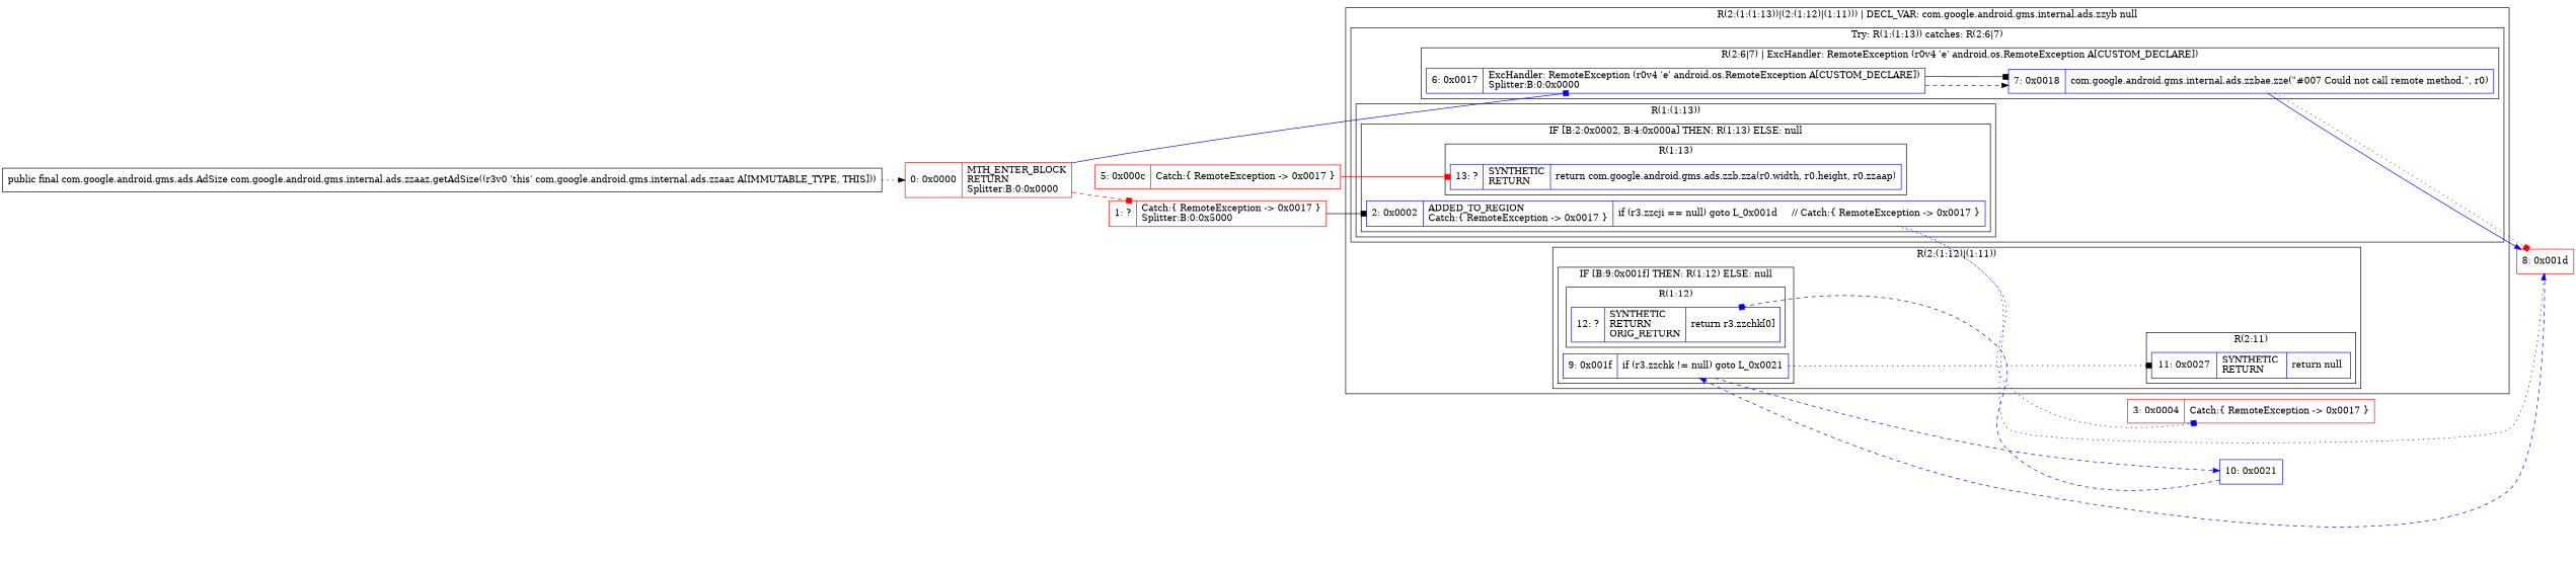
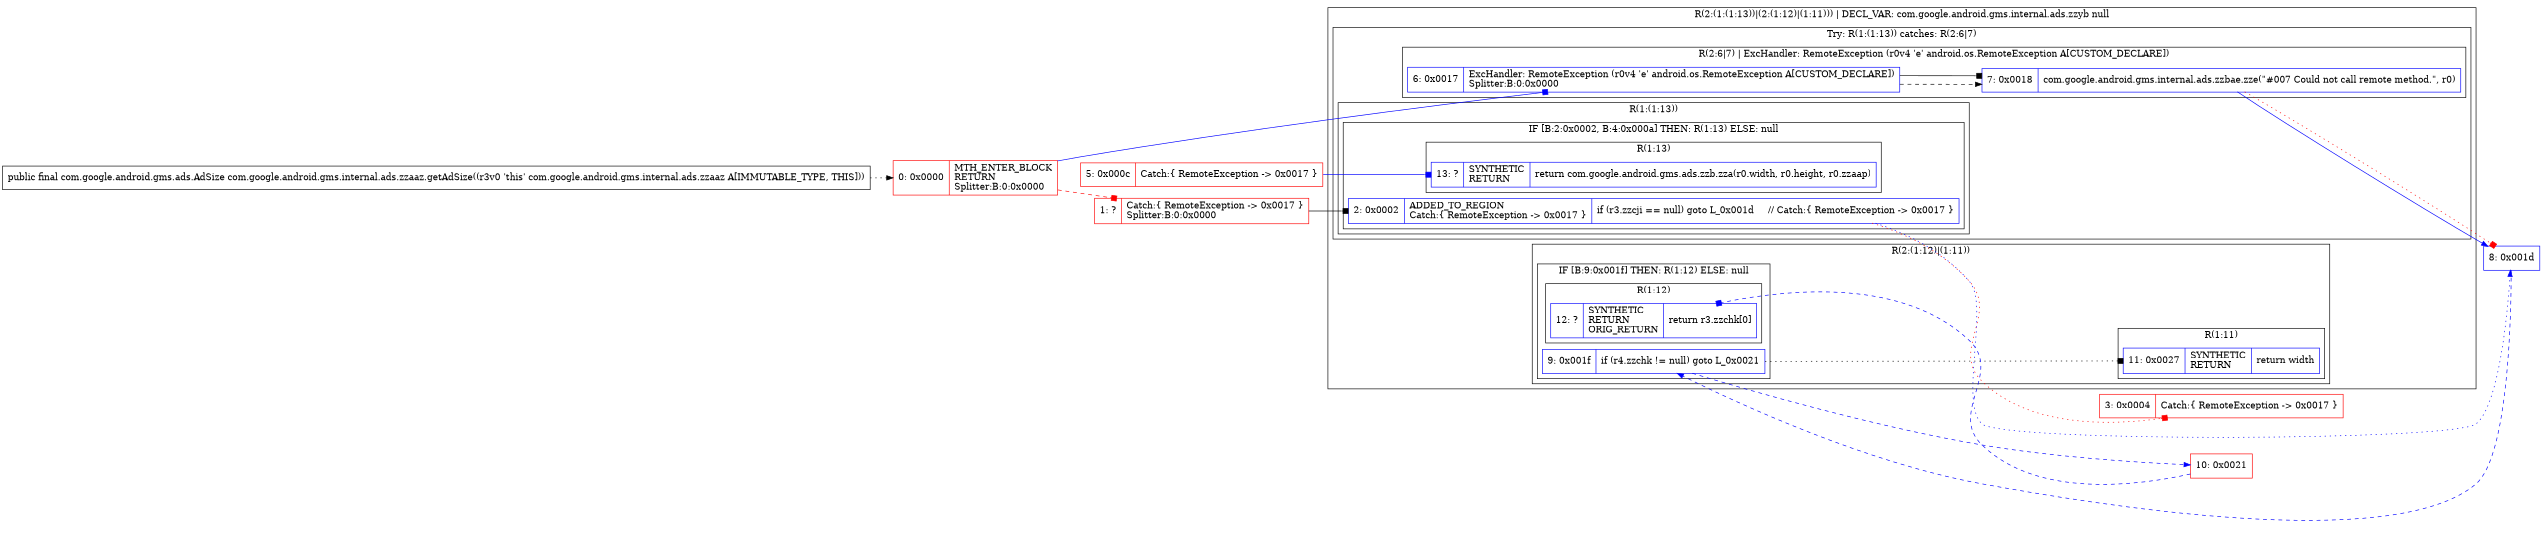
  digraph {
    rankdir=LR
    node [color=blue shape=record]
    edge [arrowhead=box color=blue style=dotted]
    n1 [label="{13\:\ ?|SYNTHETIC\lRETURN\l|return com.google.android.gms.ads.zzb.zza(r0.width, r0.height, r0.zzaap)\l}"]
    n2 [label="{2\:\ 0x0002|ADDED_TO_REGION\lCatch:\{ RemoteException \-\> 0x0017 \}\l|if (r3.zzcji == null) goto L_0x001d     \/\/ Catch:\{ RemoteException \-\> 0x0017 \}\l}"]
    n3 [label="{6\:\ 0x0017|ExcHandler: RemoteException (r0v4 'e' android.os.RemoteException A[CUSTOM_DECLARE])\lSplitter:B:0:0x0000\l}"]
    n4 [label="{7\:\ 0x0018|com.google.android.gms.internal.ads.zzbae.zze(\"#007 Could not call remote method.\", r0)\l}"]
    n5 [label="{12\:\ ?|SYNTHETIC\lRETURN\lORIG_RETURN\l|return r3.zzchk[0]\l}"]
-   n6 [label="{9\:\ 0x001f|if (r3.zzchk != null) goto L_0x0021\l}"]
-   n7 [label="{11\:\ 0x0027|SYNTHETIC\lRETURN\l|return null\l}"]
+   n6 [label="{9\:\ 0x001f|if (r4.zzchk != null) goto L_0x0021\l}"]
+   n7 [label="{11\:\ 0x0027|SYNTHETIC\lRETURN\l|return width\l}"]
    n8 [color=red label="{3\:\ 0x0004|Catch:\{ RemoteException \-\> 0x0017 \}\l}"]
-   n9 [color=red label="{8\:\ 0x001d}"]
-   n10 [label="{10\:\ 0x0021}"]
+   n9 [label="{8\:\ 0x001d}"]
+   n10 [color=red label="{10\:\ 0x0021}"]
    n11 [color=red label="{5\:\ 0x000c|Catch:\{ RemoteException \-\> 0x0017 \}\l}"]
    n12 [color=red label="{0\:\ 0x0000|MTH_ENTER_BLOCK\lRETURN\lSplitter:B:0:0x0000\l}"]
-   n13 [color=red label="{1\:\ ?|Catch:\{ RemoteException \-\> 0x0017 \}\lSplitter:B:0:0x5000\l}"]
+   n13 [color=red label="{1\:\ ?|Catch:\{ RemoteException \-\> 0x0017 \}\lSplitter:B:0:0x0000\l}"]
    n14 [label="{public final com.google.android.gms.ads.AdSize com.google.android.gms.internal.ads.zzaaz.getAdSize((r3v0 'this' com.google.android.gms.internal.ads.zzaaz A[IMMUTABLE_TYPE, THIS])) }" color=""]
    subgraph cluster_1 {
      label="R(2:(1:(1:13))|(2:(1:12)|(1:11))) | DECL_VAR: com.google.android.gms.internal.ads.zzyb null\l"
      subgraph cluster_2 {
        label="Try: R(1:(1:13)) catches: R(2:6|7)"
        subgraph cluster_3 {
          label="R(1:(1:13))"
          subgraph cluster_4 {
            label="IF [B:2:0x0002, B:4:0x000a] THEN: R(1:13) ELSE: null"
            n2
            subgraph cluster_5 {
              label="R(1:13)"
              n1
            }
          }
        }
        subgraph cluster_6 {
          label="R(2:6|7) | ExcHandler: RemoteException (r0v4 'e' android.os.RemoteException A[CUSTOM_DECLARE])\l"
          n3
          n4
        }
      }
      subgraph cluster_7 {
        label="R(2:(1:12)|(1:11))"
        subgraph cluster_8 {
          label="IF [B:9:0x001f] THEN: R(1:12) ELSE: null"
          n6
          subgraph cluster_9 {
            label="R(1:12)"
            n5
          }
        }
        subgraph cluster_10 {
-         label="R(2:11)"
+         label="R(1:11)"
          n7
        }
      }
    }
    subgraph cluster_11 {
      label="R(2:6|7) | ExcHandler: RemoteException (r0v4 'e' android.os.RemoteException A[CUSTOM_DECLARE])\l"
    }
-   n2 -> n8
+   n2 -> n8 [color=red]
    n2 -> n9 [arrowhead=normal]
    n3 -> n4 [arrowhead=normal color=black style=dashed]
    n3 -> n4 [color=black style=solid]
    n4 -> n9 [arrowhead=normal style=solid]
    n4 -> n9 [color=red]
    n6 -> n7 [color=black]
    n6 -> n10 [arrowhead=normal style=dashed]
    n9 -> n6 [arrowhead=normal style=dashed]
    n10 -> n5 [style=dashed]
-   n11 -> n1 [color=red style=solid]
+   n11 -> n1 [style=solid]
    n12 -> n3 [style=solid]
    n12 -> n13 [color=red style=dashed]
    n13 -> n2 [color=black style=solid]
    n14 -> n12 [arrowhead=normal color=black]
  }
